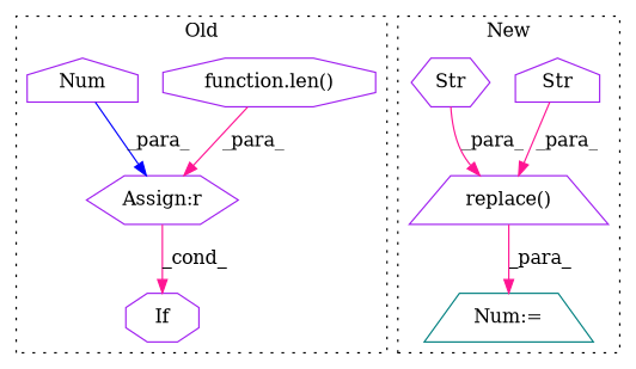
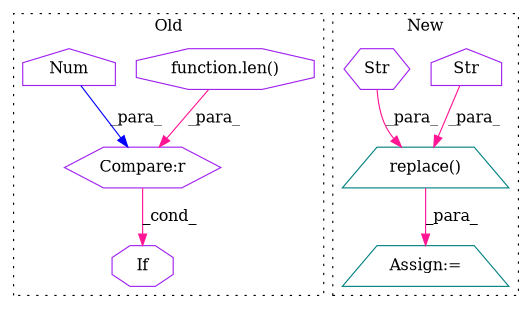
  digraph {
    node [a=75 color=purple l=3 shape=octagon]
    edge [color=deeppink]
    n1 [l="4,1" label="function.len()" s="769,793"]
-   n2 [a=40 l=32 label="Assign:r" s=769 shape=hexagon]
+   n2 [a=40 l=32 label="Compare:r" s=769 shape=hexagon]
    n3 [a=96 label=If s=766]
    n4 [a=76 l=4 label=Num s=797 shape=house]
-   n5 [l="13,1" label="replace()" s="851,872" shape=trapezium]
+   n5 [color=teal l="13,1" label="replace()" s="851,872" shape=trapezium]
    n6 [a=66 label=Str s=864 shape=house]
    n7 [a=66 label=Str s=869 shape=hexagon]
-   n8 [a=68 color=teal label="Num:=" s=848 shape=trapezium]
+   n8 [a=68 color=teal label="Assign:=" s=848 shape=trapezium]
    subgraph cluster_1 {
      label=Old
      style=dotted
      n1
      n2
      n3
      n4
    }
    subgraph cluster_2 {
      label=New
      style=dotted
      n5
      n6
      n7
      n8
    }
    n1 -> n2 [label=_para_]
    n2 -> n3 [label=_cond_]
    n4 -> n2 [color=blue label=_para_]
    n5 -> n8 [label=_para_]
    n6 -> n5 [label=_para_]
    n7 -> n5 [label=_para_]
  }
